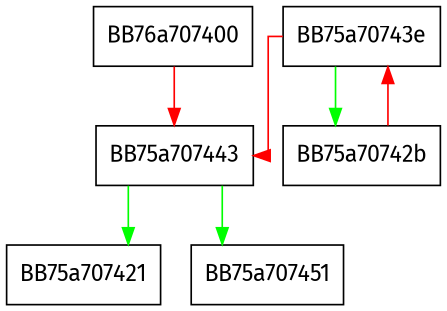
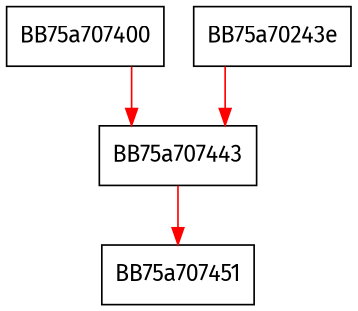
  digraph {
    fontname="Fira Sans"
    splines=ortho
    node [fontname="Fira Sans" shape=box]
    edge [color=red fontname="Fira Sans"]
-   BB75a707400 [label=BB76a707400]
+   BB75a707400
    BB75a707443
-   BB75a707421
    BB75a707451
-   BB75a70743e
-   BB75a70742b
+   BB75a70743e [label=BB75a70243e]
    BB75a707400 -> BB75a707443
-   BB75a707443 -> BB75a707421 [color=green]
-   BB75a707443 -> BB75a707451 [color=green]
+   BB75a707443 -> BB75a707451
    BB75a70743e -> BB75a707443
-   BB75a70743e -> BB75a70742b [color=green]
-   BB75a70742b -> BB75a70743e
  }
